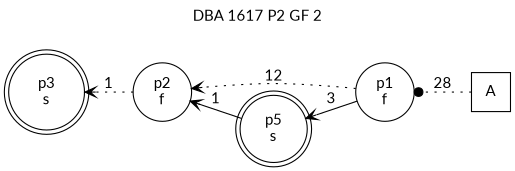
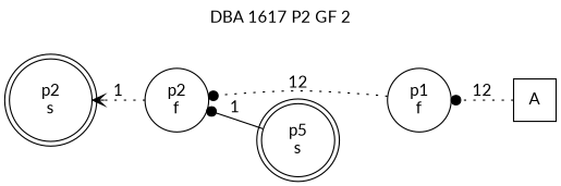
  digraph {
    fontname=Lato
    label=" DBA 1617 P2 GF 2 "
    labelloc=tl
    rankdir=RL
    node [fontname=Lato shape=circle]
    edge [arrowhead=vee fontname=Lato style=dotted]
    n1 [label=A shape=square]
    n2 [label="p1\nf"]
    n3 [label="p2\nf"]
    n4 [label="p5\ns" shape=doublecircle]
-   n5 [label="p3\ns" shape=doublecircle]
-   n1 -> n2 [arrowhead=dot label=28]
-   n2 -> n3 [label=12]
-   n2 -> n4 [label=3 style=solid]
+   n5 [label="p2\ns" shape=doublecircle]
+   n1 -> n2 [arrowhead=dot label=12]
+   n2 -> n3 [arrowhead=dot label=12]
    n3 -> n5 [label=1]
-   n4 -> n3 [label=1 style=solid]
+   n4 -> n3 [arrowhead=dot label=1 style=solid]
  }
